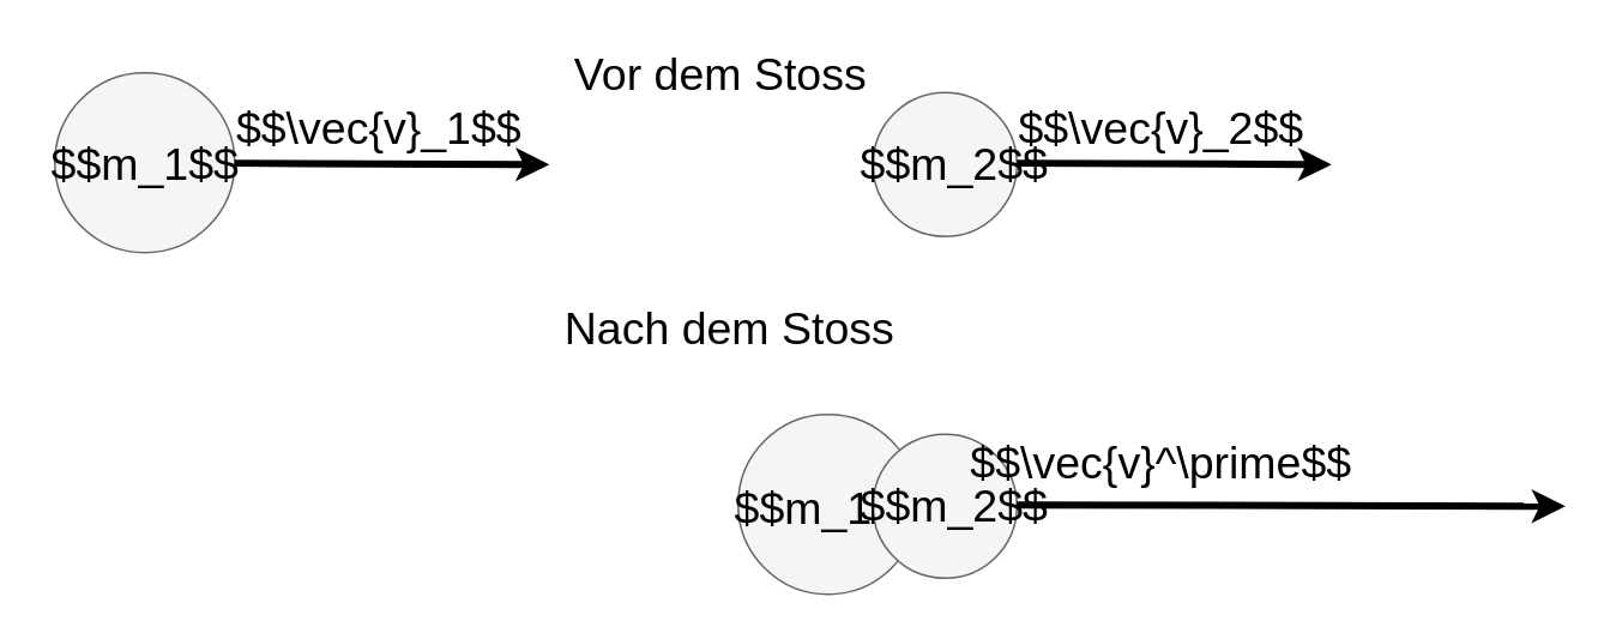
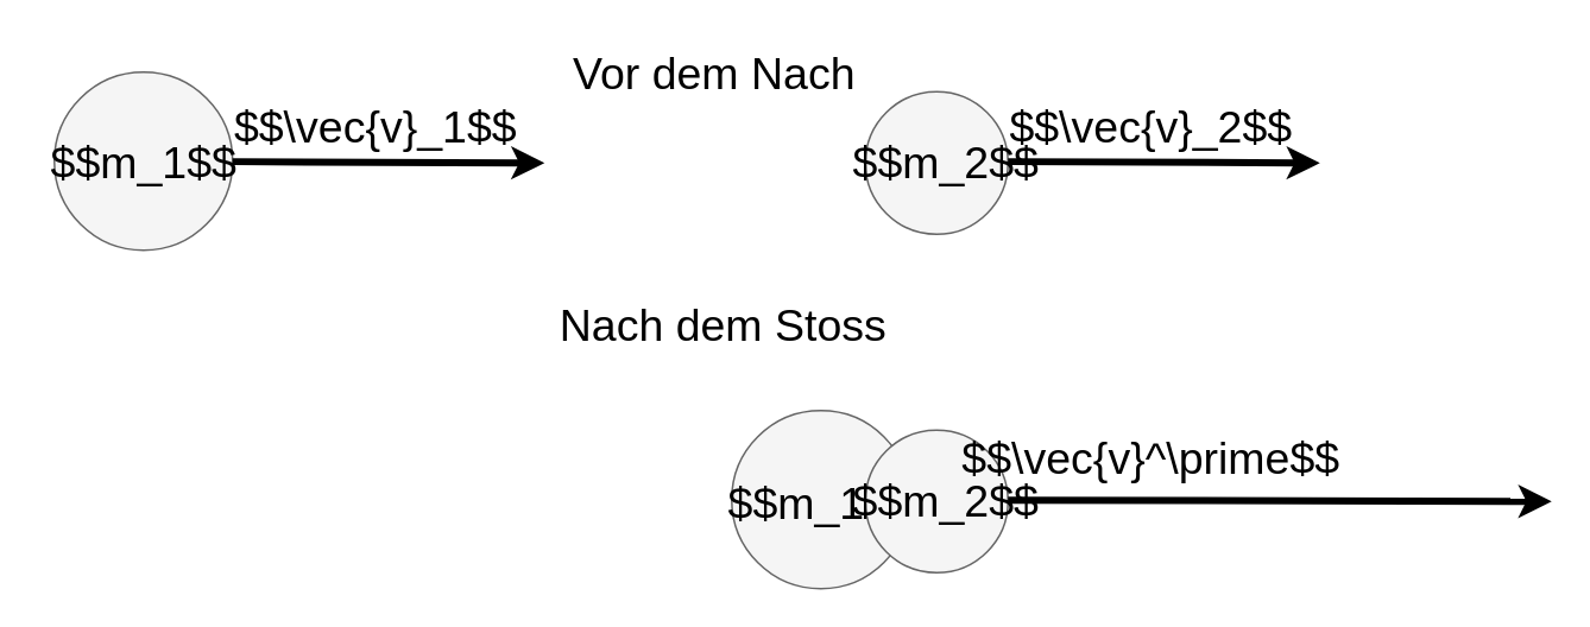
  <mxCell id="0" />
  <mxCell id="1" parent="0" />
  <mxCell id="2" value="" style="ellipse;whiteSpace=wrap;html=1;aspect=fixed;fillColor=#f5f5f5;fontColor=#333333;strokeColor=#666666;" vertex="1" parent="1"><mxGeometry x="30" y="40" width="100" height="100" as="geometry" /></mxCell>
  <mxCell id="3" value="&lt;font style=&quot;font-size: 25px&quot;&gt;$$m_1$$&lt;/font&gt;" style="text;html=1;resizable=0;autosize=1;align=center;verticalAlign=middle;points=[];fillColor=none;strokeColor=none;rounded=0;" vertex="1" parent="1"><mxGeometry x="20" y="80" width="120" height="20" as="geometry" /></mxCell>
  <mxCell id="4" value="" style="endArrow=classic;html=1;rounded=0;fontSize=25;fontColor=none;strokeWidth=4;" edge="1" parent="1"><mxGeometry width="50" height="50" relative="1" as="geometry"><mxPoint x="130" y="90.255" as="sourcePoint" /><mxPoint x="305" y="91" as="targetPoint" /></mxGeometry></mxCell>
  <mxCell id="5" value="&lt;font style=&quot;font-size: 25px&quot;&gt;$$\vec{v}_1$$&lt;/font&gt;" style="text;html=1;resizable=0;autosize=1;align=center;verticalAlign=middle;points=[];fillColor=none;strokeColor=none;rounded=0;" vertex="1" parent="1"><mxGeometry x="125" y="60" width="170" height="20" as="geometry" /></mxCell>
  <mxCell id="6" value="" style="ellipse;whiteSpace=wrap;html=1;aspect=fixed;fillColor=#f5f5f5;fontColor=#333333;strokeColor=#666666;" vertex="1" parent="1"><mxGeometry x="485" y="51" width="80" height="80" as="geometry" /></mxCell>
  <mxCell id="7" value="&lt;font style=&quot;font-size: 25px&quot;&gt;$$m_2$$&lt;/font&gt;" style="text;html=1;resizable=0;autosize=1;align=center;verticalAlign=middle;points=[];fillColor=none;strokeColor=none;rounded=0;" vertex="1" parent="1"><mxGeometry x="470" y="80" width="120" height="20" as="geometry" /></mxCell>
  <mxCell id="8" value="" style="endArrow=classic;html=1;rounded=0;fontSize=25;fontColor=none;strokeWidth=4;" edge="1" parent="1"><mxGeometry width="50" height="50" relative="1" as="geometry"><mxPoint x="565" y="90.255" as="sourcePoint" /><mxPoint x="740" y="91" as="targetPoint" /></mxGeometry></mxCell>
  <mxCell id="9" value="&lt;font style=&quot;font-size: 25px&quot;&gt;$$\vec{v}_2$$&lt;/font&gt;" style="text;html=1;resizable=0;autosize=1;align=center;verticalAlign=middle;points=[];fillColor=none;strokeColor=none;rounded=0;" vertex="1" parent="1"><mxGeometry x="560" y="60" width="170" height="20" as="geometry" /></mxCell>
- <mxCell id="10" value="Vor dem Stoss" style="text;html=1;resizable=0;autosize=1;align=center;verticalAlign=middle;points=[];fillColor=none;strokeColor=none;rounded=0;fontSize=25;fontColor=none;" vertex="1" parent="1"><mxGeometry x="310" y="20" width="180" height="40" as="geometry" /></mxCell>
+ <mxCell id="10" value="Vor dem Nach" style="text;html=1;resizable=0;autosize=1;align=center;verticalAlign=middle;points=[];fillColor=none;strokeColor=none;rounded=0;fontSize=25;fontColor=none;" vertex="1" parent="1"><mxGeometry x="310" y="20" width="180" height="40" as="geometry" /></mxCell>
  <mxCell id="11" value="" style="ellipse;whiteSpace=wrap;html=1;aspect=fixed;fillColor=#f5f5f5;fontColor=#333333;strokeColor=#666666;" vertex="1" parent="1"><mxGeometry x="410" y="230" width="100" height="100" as="geometry" /></mxCell>
  <mxCell id="12" value="&lt;font style=&quot;font-size: 25px&quot;&gt;$$m_1$$&lt;/font&gt;" style="text;html=1;resizable=0;autosize=1;align=center;verticalAlign=middle;points=[];fillColor=none;strokeColor=none;rounded=0;" vertex="1" parent="1"><mxGeometry x="400" y="271" width="120" height="20" as="geometry" /></mxCell>
  <mxCell id="13" value="" style="ellipse;whiteSpace=wrap;html=1;aspect=fixed;fillColor=#f5f5f5;fontColor=#333333;strokeColor=#666666;" vertex="1" parent="1"><mxGeometry x="485" y="241" width="80" height="80" as="geometry" /></mxCell>
  <mxCell id="14" value="&lt;font style=&quot;font-size: 25px&quot;&gt;$$m_2$$&lt;/font&gt;" style="text;html=1;resizable=0;autosize=1;align=center;verticalAlign=middle;points=[];fillColor=none;strokeColor=none;rounded=0;" vertex="1" parent="1"><mxGeometry x="470" y="270" width="120" height="20" as="geometry" /></mxCell>
  <mxCell id="15" value="" style="endArrow=classic;html=1;rounded=0;fontSize=25;fontColor=none;strokeWidth=4;" edge="1" parent="1"><mxGeometry width="50" height="50" relative="1" as="geometry"><mxPoint x="565" y="280.255" as="sourcePoint" /><mxPoint x="870" y="281" as="targetPoint" /></mxGeometry></mxCell>
  <mxCell id="16" value="&lt;font style=&quot;font-size: 25px&quot;&gt;$$\vec{v}^\prime$$&lt;/font&gt;" style="text;html=1;resizable=0;autosize=1;align=center;verticalAlign=middle;points=[];fillColor=none;strokeColor=none;rounded=0;" vertex="1" parent="1"><mxGeometry x="530" y="246" width="230" height="20" as="geometry" /></mxCell>
  <mxCell id="17" value="Nach dem Stoss" style="text;html=1;resizable=0;autosize=1;align=center;verticalAlign=middle;points=[];fillColor=none;strokeColor=none;rounded=0;fontSize=25;fontColor=none;" vertex="1" parent="1"><mxGeometry x="305" y="161" width="200" height="40" as="geometry" /></mxCell>
